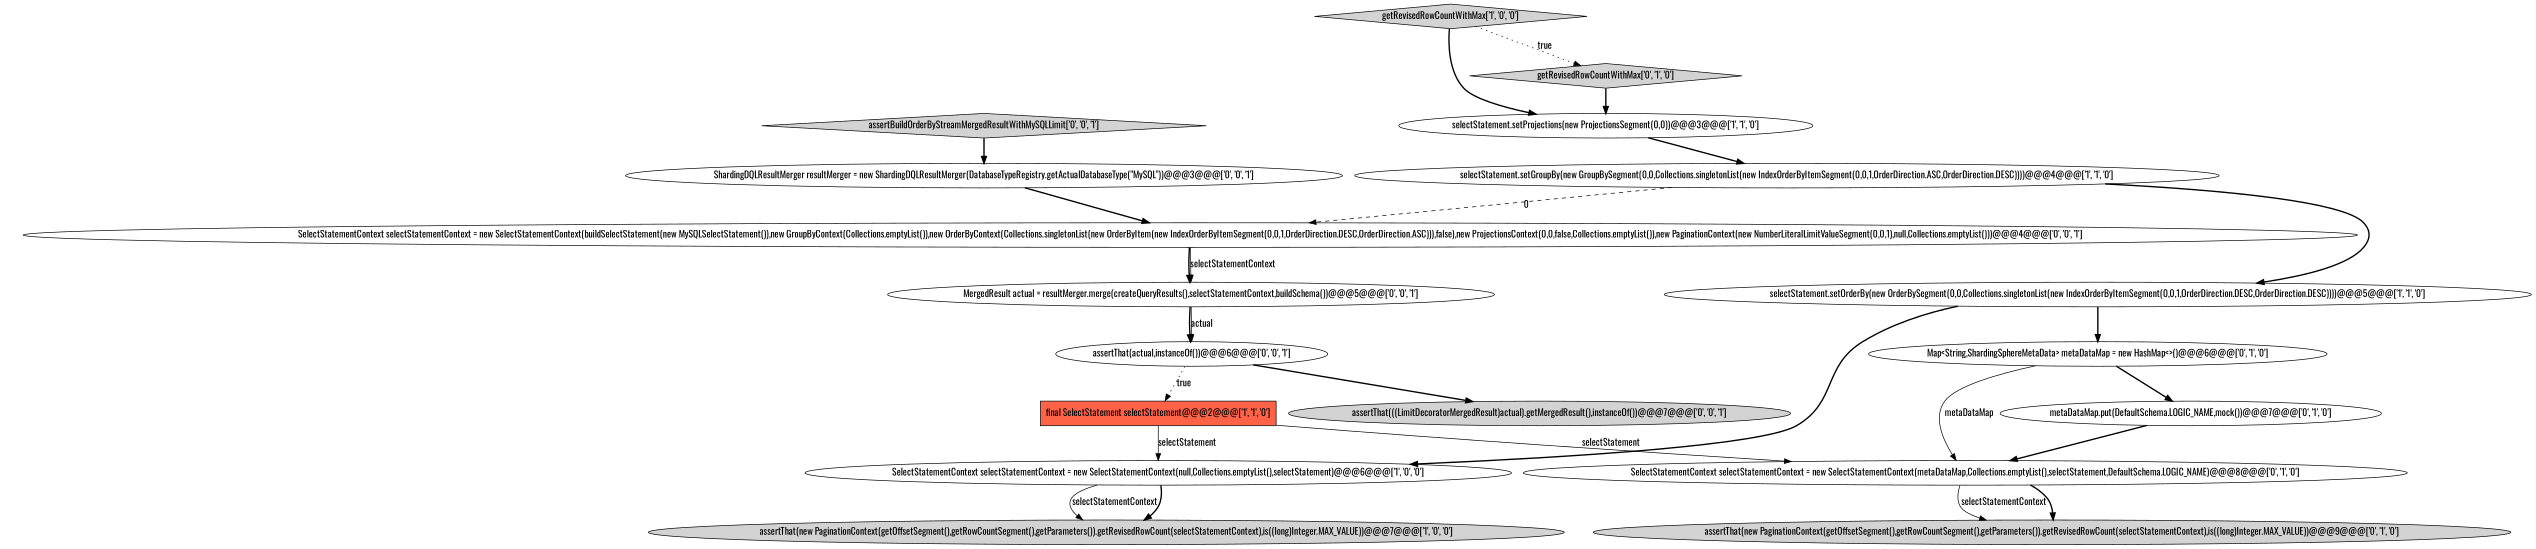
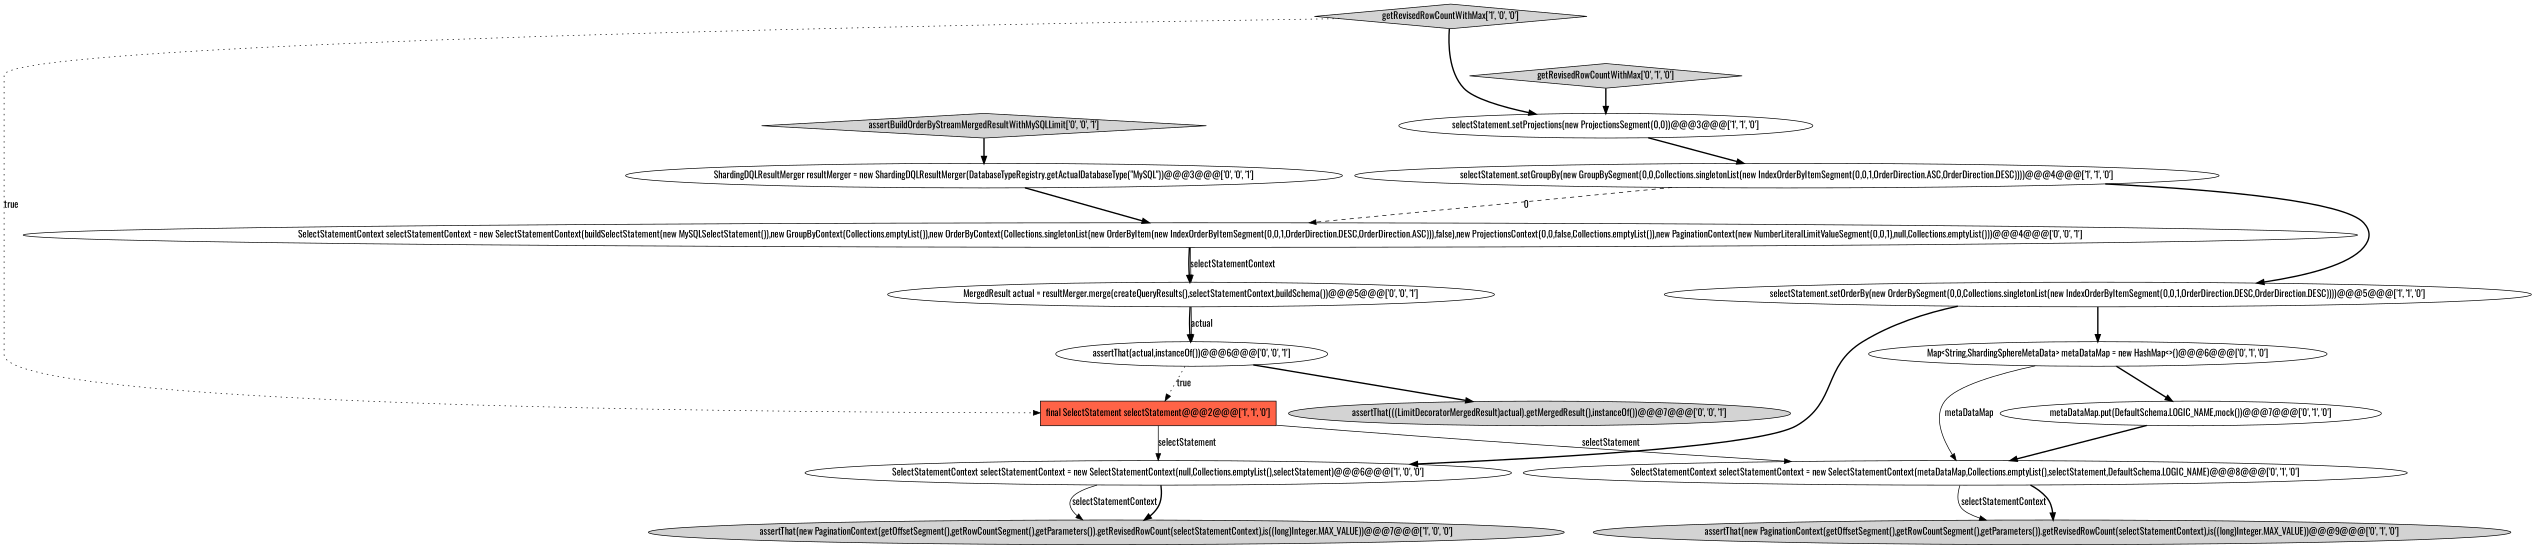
  digraph {
    fontname=Oswald
    node [fillcolor=white fontname=Oswald shape=ellipse style=filled]
    edge [fontname=Oswald style=bold]
    n1 [label="SelectStatementContext selectStatementContext = new SelectStatementContext(buildSelectStatement(new MySQLSelectStatement()),new GroupByContext(Collections.emptyList()),new OrderByContext(Collections.singletonList(new OrderByItem(new IndexOrderByItemSegment(0,0,1,OrderDirection.DESC,OrderDirection.ASC))),false),new ProjectionsContext(0,0,false,Collections.emptyList()),new PaginationContext(new NumberLiteralLimitValueSegment(0,0,1),null,Collections.emptyList()))@@@4@@@['0', '0', '1']"]
    n2 [label="MergedResult actual = resultMerger.merge(createQueryResults(),selectStatementContext,buildSchema())@@@5@@@['0', '0', '1']"]
    n3 [label="assertThat(actual,instanceOf())@@@6@@@['0', '0', '1']"]
    n4 [fillcolor=lightgray label="assertThat(((LimitDecoratorMergedResult)actual).getMergedResult(),instanceOf())@@@7@@@['0', '0', '1']"]
    n5 [fillcolor=tomato label="final SelectStatement selectStatement@@@2@@@['1', '1', '0']" shape=box]
    n6 [label="metaDataMap.put(DefaultSchema.LOGIC_NAME,mock())@@@7@@@['0', '1', '0']"]
    n7 [label="SelectStatementContext selectStatementContext = new SelectStatementContext(metaDataMap,Collections.emptyList(),selectStatement,DefaultSchema.LOGIC_NAME)@@@8@@@['0', '1', '0']"]
    n8 [fillcolor=lightgray label="assertThat(new PaginationContext(getOffsetSegment(),getRowCountSegment(),getParameters()).getRevisedRowCount(selectStatementContext),is((long)Integer.MAX_VALUE))@@@9@@@['0', '1', '0']"]
    n9 [fillcolor=lightgray label="getRevisedRowCountWithMax['0', '1', '0']" shape=diamond]
    n10 [label="selectStatement.setProjections(new ProjectionsSegment(0,0))@@@3@@@['1', '1', '0']"]
    n11 [label="selectStatement.setGroupBy(new GroupBySegment(0,0,Collections.singletonList(new IndexOrderByItemSegment(0,0,1,OrderDirection.ASC,OrderDirection.DESC))))@@@4@@@['1', '1', '0']"]
    n12 [label="SelectStatementContext selectStatementContext = new SelectStatementContext(null,Collections.emptyList(),selectStatement)@@@6@@@['1', '0', '0']"]
    n13 [label="ShardingDQLResultMerger resultMerger = new ShardingDQLResultMerger(DatabaseTypeRegistry.getActualDatabaseType(\"MySQL\"))@@@3@@@['0', '0', '1']"]
    n14 [label="selectStatement.setOrderBy(new OrderBySegment(0,0,Collections.singletonList(new IndexOrderByItemSegment(0,0,1,OrderDirection.DESC,OrderDirection.DESC))))@@@5@@@['1', '1', '0']"]
    n15 [fillcolor=lightgray label="assertThat(new PaginationContext(getOffsetSegment(),getRowCountSegment(),getParameters()).getRevisedRowCount(selectStatementContext),is((long)Integer.MAX_VALUE))@@@7@@@['1', '0', '0']"]
    n16 [label="Map<String,ShardingSphereMetaData> metaDataMap = new HashMap<>()@@@6@@@['0', '1', '0']"]
    n17 [fillcolor=lightgray label="assertBuildOrderByStreamMergedResultWithMySQLLimit['0', '0', '1']" shape=diamond]
    n18 [fillcolor=lightgray label="getRevisedRowCountWithMax['1', '0', '0']" shape=diamond]
    n1 -> n2 [label=selectStatementContext style=solid]
    n1 -> n2
    n2 -> n3
    n2 -> n3 [label=actual style=solid]
    n3 -> n4
    n3 -> n5 [label=true style=dotted]
    n5 -> n7 [label=selectStatement style=solid]
    n5 -> n12 [label=selectStatement style=solid]
    n6 -> n7
    n7 -> n8 [label=selectStatementContext style=solid]
    n7 -> n8
    n9 -> n10
    n10 -> n11
    n11 -> n1 [label=0 style=dashed]
    n11 -> n14
    n12 -> n15 [label=selectStatementContext style=solid]
    n12 -> n15
    n13 -> n1
    n14 -> n12
    n14 -> n16
    n16 -> n6
    n16 -> n7 [label=metaDataMap style=solid]
    n17 -> n13
-   n18 -> n9 [label=true style=dotted]
+   n18 -> n5 [label=true style=dotted]
    n18 -> n10
  }
